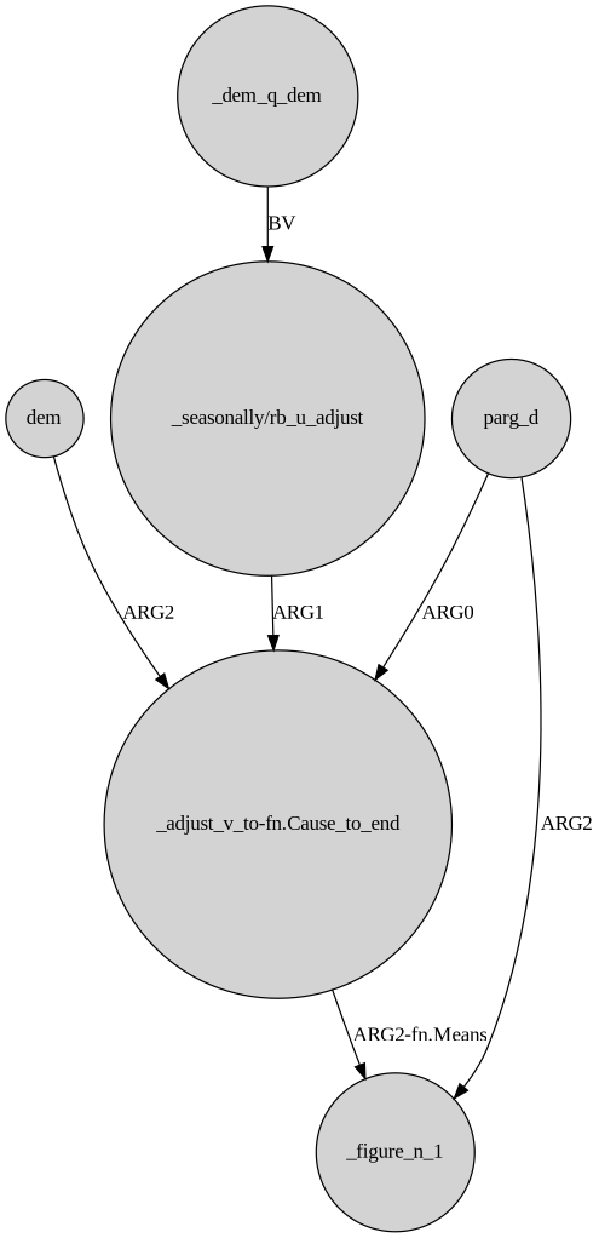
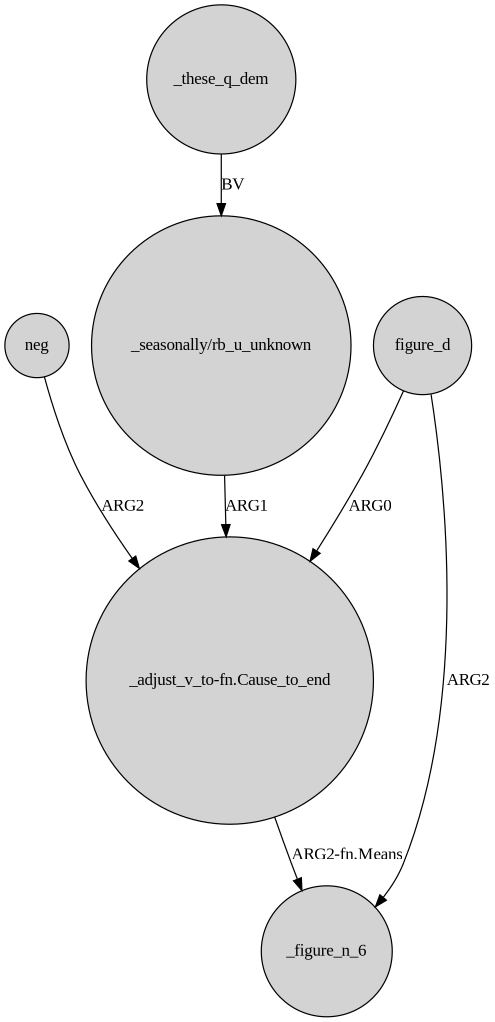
  digraph {
    fontname="Liberation Serif"
    node [fontname="Liberation Serif" shape=circle style=filled]
    edge [fontname="Liberation Serif"]
-   neg [label=dem]
+   neg
    "_adjust_v_to-fn.Cause_to_end"
-   _figure_n_1
-   _these_q_dem [label=_dem_q_dem]
-   "_seasonally/rb_u_unknown" [label="_seasonally/rb_u_adjust"]
-   parg_d
+   _figure_n_1 [label=_figure_n_6]
+   _these_q_dem
+   "_seasonally/rb_u_unknown"
+   parg_d [label=figure_d]
    neg -> "_adjust_v_to-fn.Cause_to_end" [label=ARG2]
    "_adjust_v_to-fn.Cause_to_end" -> _figure_n_1 [label="ARG2-fn.Means"]
    _these_q_dem -> "_seasonally/rb_u_unknown" [label=BV]
    "_seasonally/rb_u_unknown" -> "_adjust_v_to-fn.Cause_to_end" [label=ARG1]
    parg_d -> "_adjust_v_to-fn.Cause_to_end" [label=ARG0]
    parg_d -> _figure_n_1 [label=ARG2]
  }
